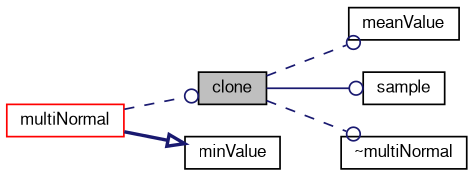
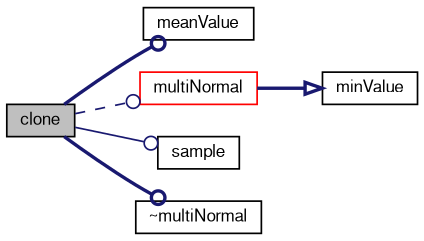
  digraph {
    rankdir=LR
    node [color=black fontname=FreeSans fontsize=10 shape=record]
    edge [arrowhead=odot color=midnightblue fontname=FreeSans fontsize=10 labelfontname=FreeSans labelfontsize=10 style=bold]
    n1 [fillcolor=grey75 fontcolor=black height=0.2 label=clone style=filled width=0.4]
    n2 [height=0.2 label=meanValue width=0.4]
    n3 [color=red height=0.2 label=multiNormal width=0.4]
    n4 [height=0.2 label=sample width=0.4]
    n5 [height=0.2 label="~multiNormal" width=0.4]
    n6 [height=0.2 label=minValue width=0.4]
-   n1 -> n2 [style=dashed]
-   n3 -> n1 [style=dashed]
+   n1 -> n2
+   n1 -> n3 [style=dashed]
    n1 -> n4 [style=solid]
-   n1 -> n5 [style=dashed]
+   n1 -> n5
    n3 -> n6 [arrowhead=onormal]
  }
